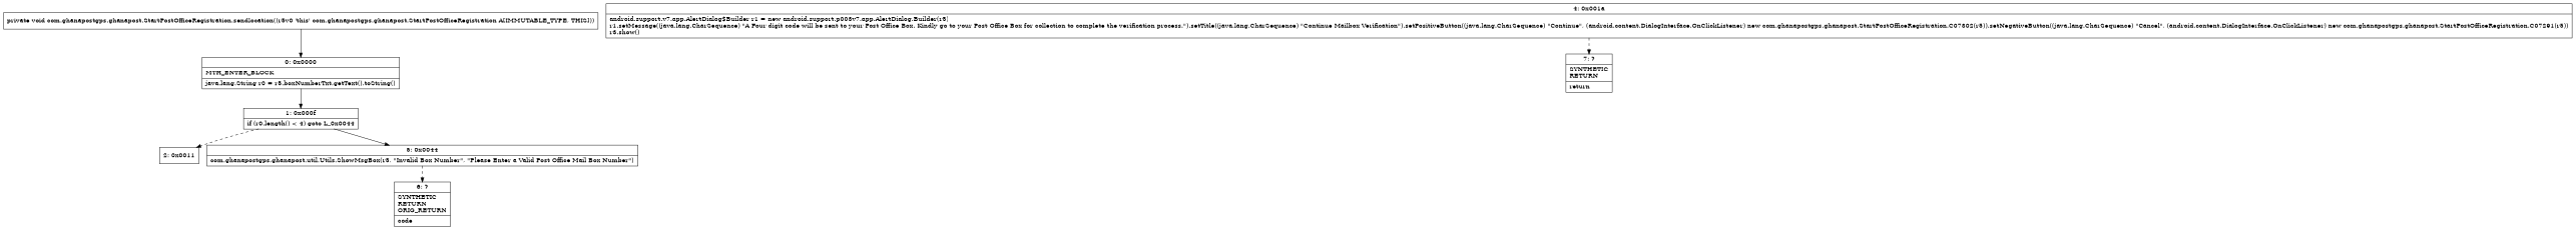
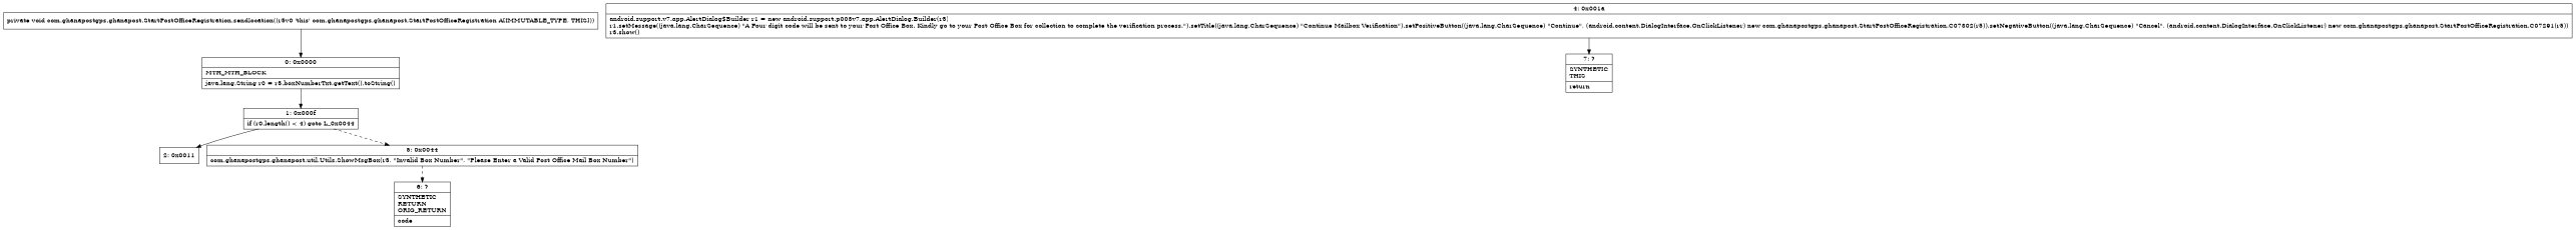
  digraph {
    node [shape=record]
-   n1 [label="{0\:\ 0x0000|MTH_ENTER_BLOCK\l|java.lang.String r0 = r5.boxNumberTxt.getText().toString()\l}"]
+   n1 [label="{0\:\ 0x0000|MTH_MTH_BLOCK\l|java.lang.String r0 = r5.boxNumberTxt.getText().toString()\l}"]
    n2 [label="{1\:\ 0x000f|if (r0.length() \< 4) goto L_0x0044\l}"]
    n3 [label="{2\:\ 0x0011}"]
    n4 [label="{5\:\ 0x0044|com.ghanapostgps.ghanapost.util.Utils.ShowMsgBox(r5, \"Invalid Box Number\", \"Please Enter a Valid Post Office Mail Box Number\")\l}"]
    n5 [label="{6\:\ ?|SYNTHETIC\lRETURN\lORIG_RETURN\l|code\l}"]
    n6 [label="{4\:\ 0x001a|android.support.v7.app.AlertDialog$Builder r1 = new android.support.p003v7.app.AlertDialog.Builder(r5)\lr1.setMessage((java.lang.CharSequence) \"A Four digit code will be sent to your Post Office Box. Kindly go to your Post Office Box for collection to complete the verification process.\").setTitle((java.lang.CharSequence) \"Continue Mailbox Verification\").setPositiveButton((java.lang.CharSequence) \"Continue\", (android.content.DialogInterface.OnClickListener) new com.ghanapostgps.ghanapost.StartPostOfficeRegistration.C07302(r5)).setNegativeButton((java.lang.CharSequence) \"Cancel\", (android.content.DialogInterface.OnClickListener) new com.ghanapostgps.ghanapost.StartPostOfficeRegistration.C07291(r5))\lr3.show()\l}"]
-   n7 [label="{7\:\ ?|SYNTHETIC\lRETURN\l|return\l}"]
+   n7 [label="{7\:\ ?|SYNTHETIC\lTHIS\l|return\l}"]
    n8 [label="{private void com.ghanapostgps.ghanapost.StartPostOfficeRegistration.sendlocation((r5v0 'this' com.ghanapostgps.ghanapost.StartPostOfficeRegistration A[IMMUTABLE_TYPE, THIS])) }"]
    n1 -> n2
-   n2 -> n3 [style=dashed]
-   n2 -> n4
+   n2 -> n3 [style=solid]
+   n2 -> n4 [style=dashed]
    n4 -> n5 [style=dashed]
-   n6 -> n7 [style=dashed]
+   n6 -> n7
    n8 -> n1
  }
